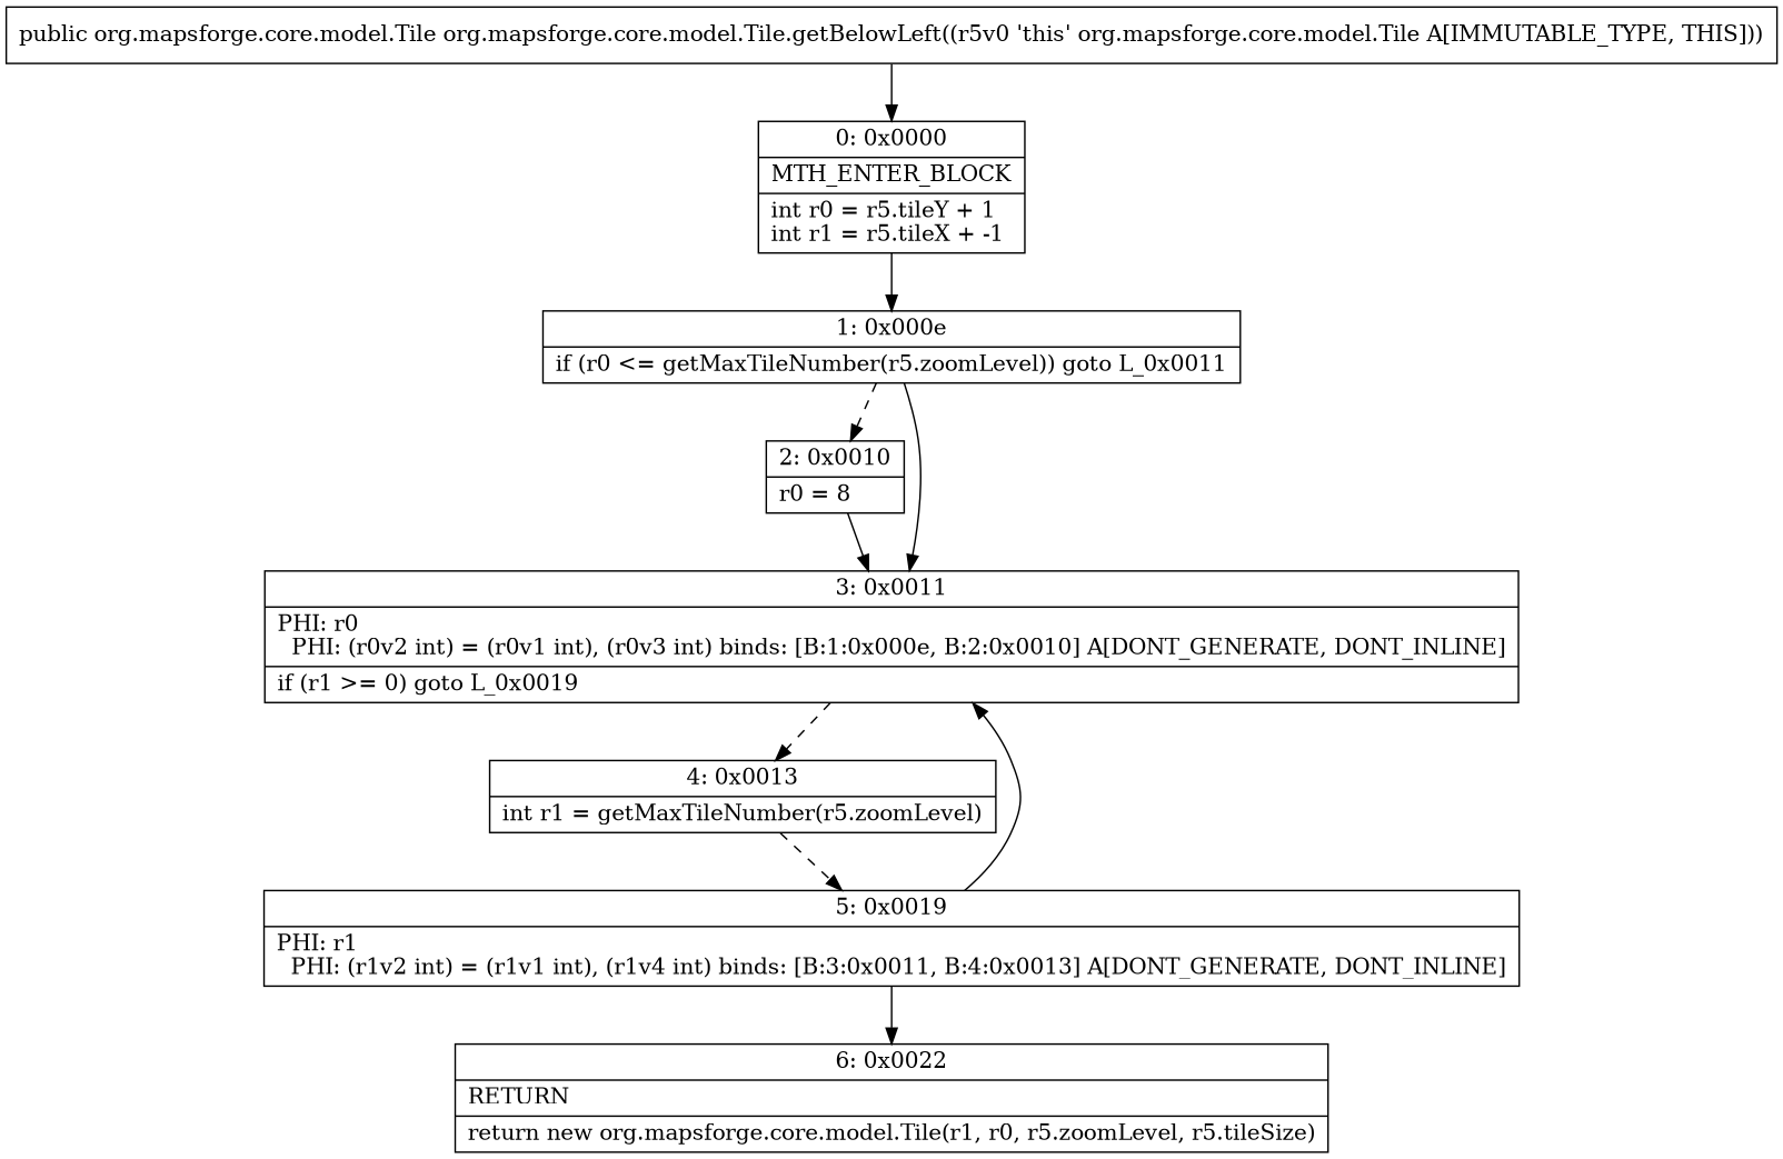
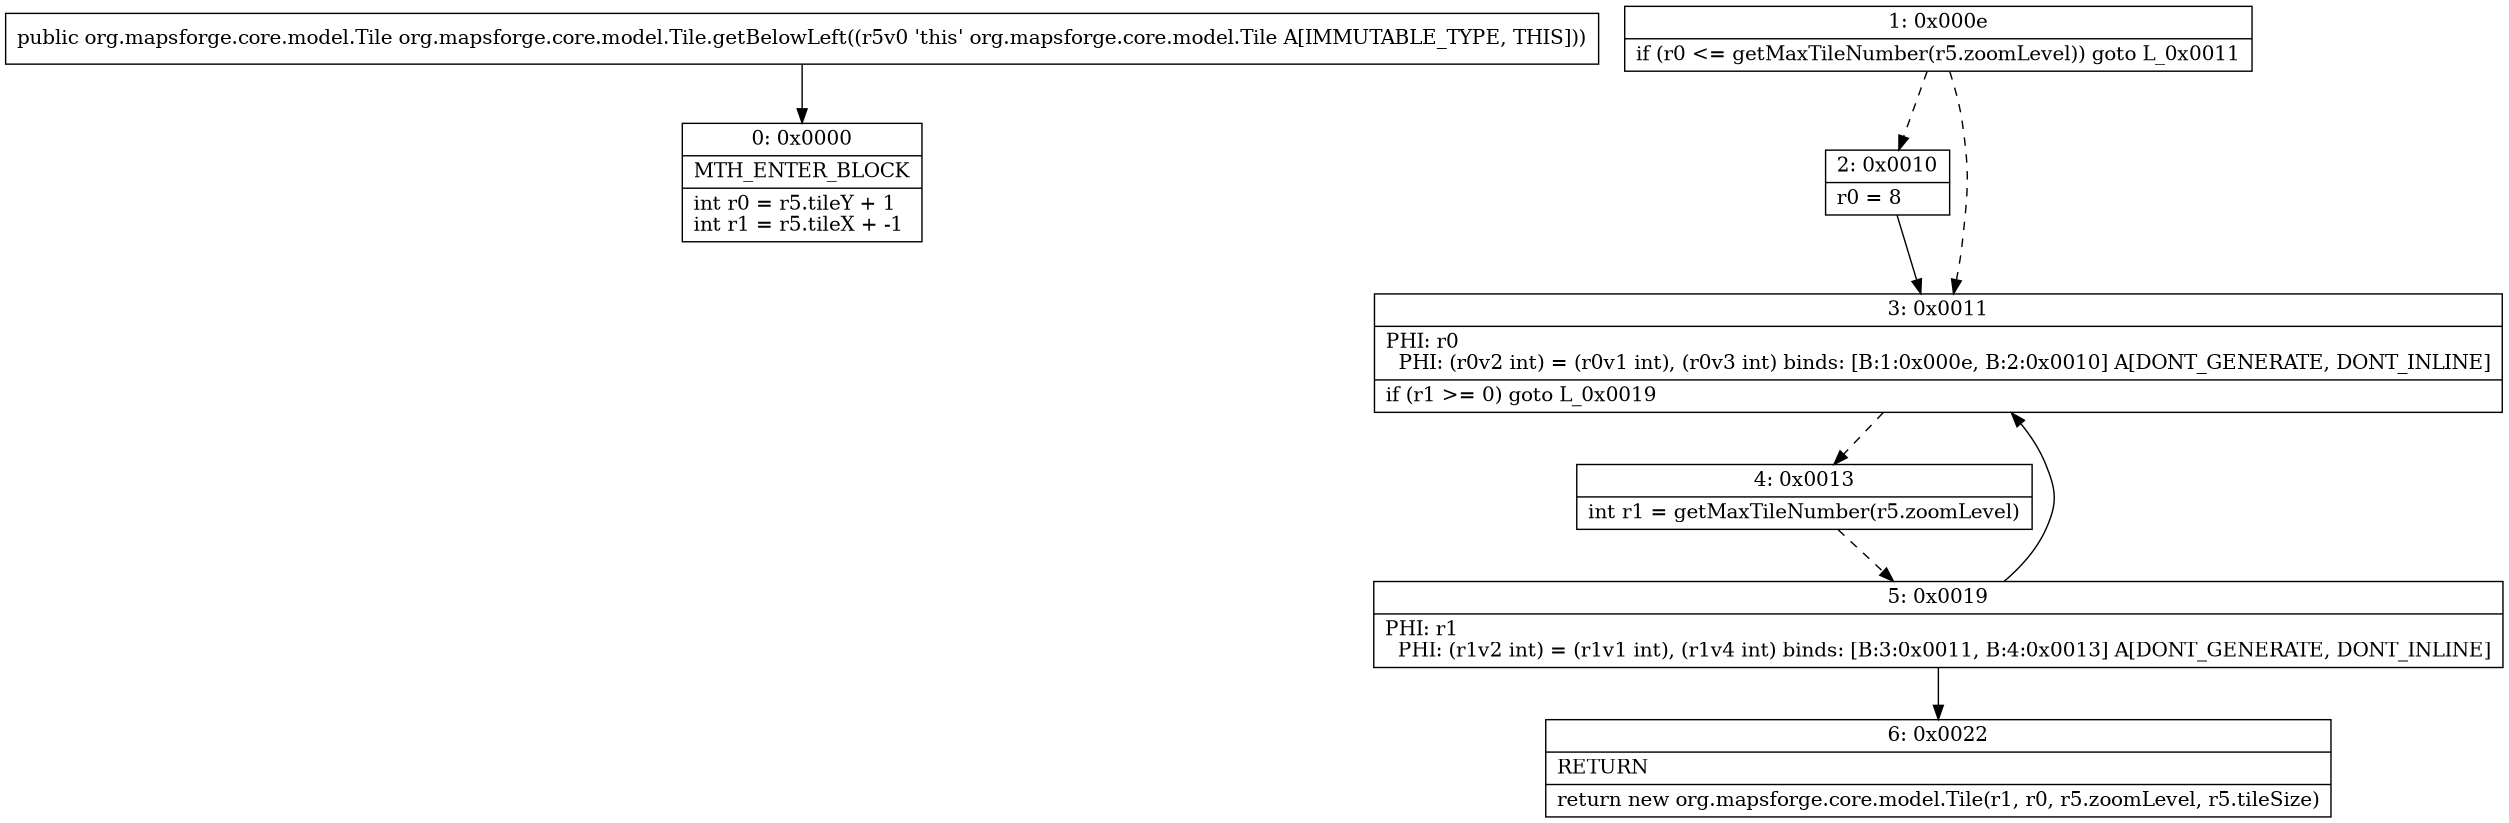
  digraph {
    node [shape=record]
    n1 [label="{0\:\ 0x0000|MTH_ENTER_BLOCK\l|int r0 = r5.tileY + 1\lint r1 = r5.tileX + \-1\l}"]
    n2 [label="{1\:\ 0x000e|if (r0 \<= getMaxTileNumber(r5.zoomLevel)) goto L_0x0011\l}"]
    n3 [label="{2\:\ 0x0010|r0 = 8\l}"]
    n4 [label="{3\:\ 0x0011|PHI: r0 \l  PHI: (r0v2 int) = (r0v1 int), (r0v3 int) binds: [B:1:0x000e, B:2:0x0010] A[DONT_GENERATE, DONT_INLINE]\l|if (r1 \>= 0) goto L_0x0019\l}"]
    n5 [label="{4\:\ 0x0013|int r1 = getMaxTileNumber(r5.zoomLevel)\l}"]
    n6 [label="{5\:\ 0x0019|PHI: r1 \l  PHI: (r1v2 int) = (r1v1 int), (r1v4 int) binds: [B:3:0x0011, B:4:0x0013] A[DONT_GENERATE, DONT_INLINE]\l}"]
    n7 [label="{6\:\ 0x0022|RETURN\l|return new org.mapsforge.core.model.Tile(r1, r0, r5.zoomLevel, r5.tileSize)\l}"]
    n8 [label="{public org.mapsforge.core.model.Tile org.mapsforge.core.model.Tile.getBelowLeft((r5v0 'this' org.mapsforge.core.model.Tile A[IMMUTABLE_TYPE, THIS])) }"]
-   n1 -> n2
    n2 -> n3 [style=dashed]
-   n2 -> n4
+   n2 -> n4 [style=dashed]
    n3 -> n4
    n4 -> n5 [style=dashed]
    n5 -> n6 [style=dashed]
    n6 -> n4
    n6 -> n7
    n8 -> n1
  }
